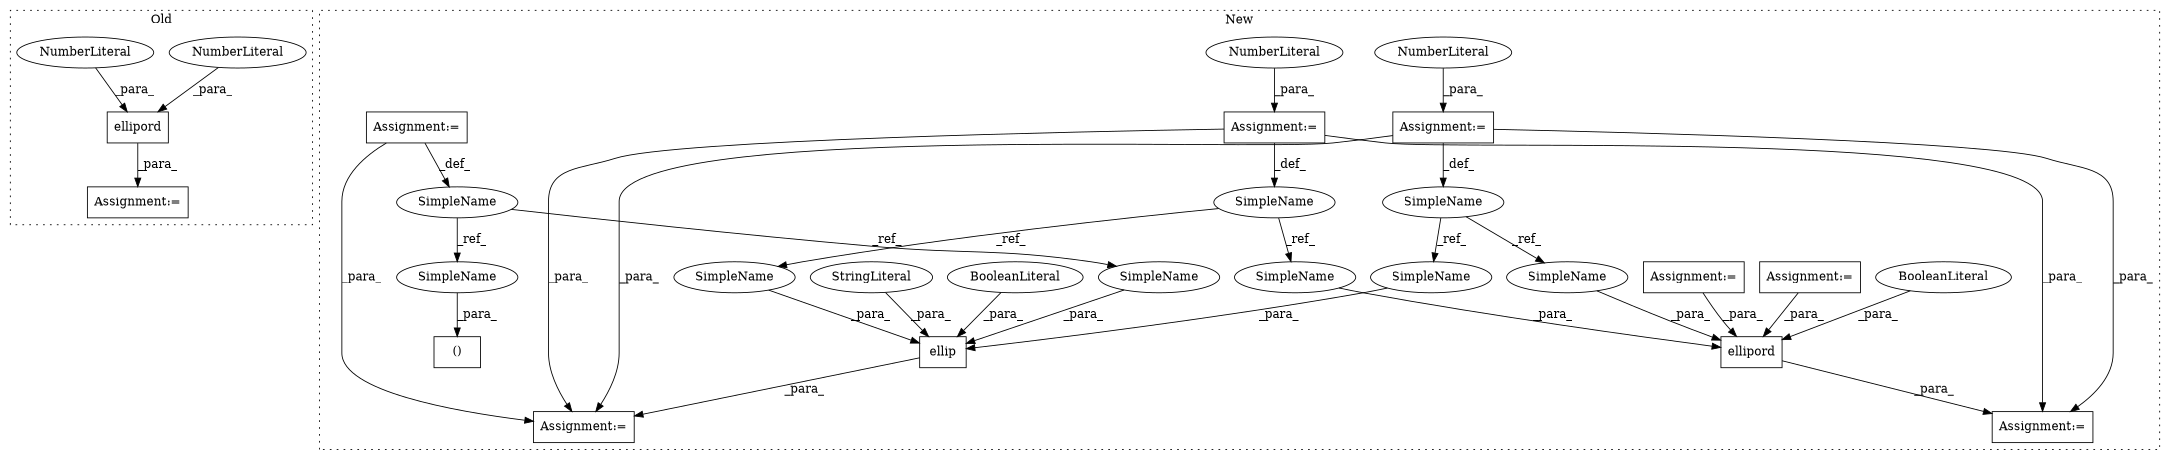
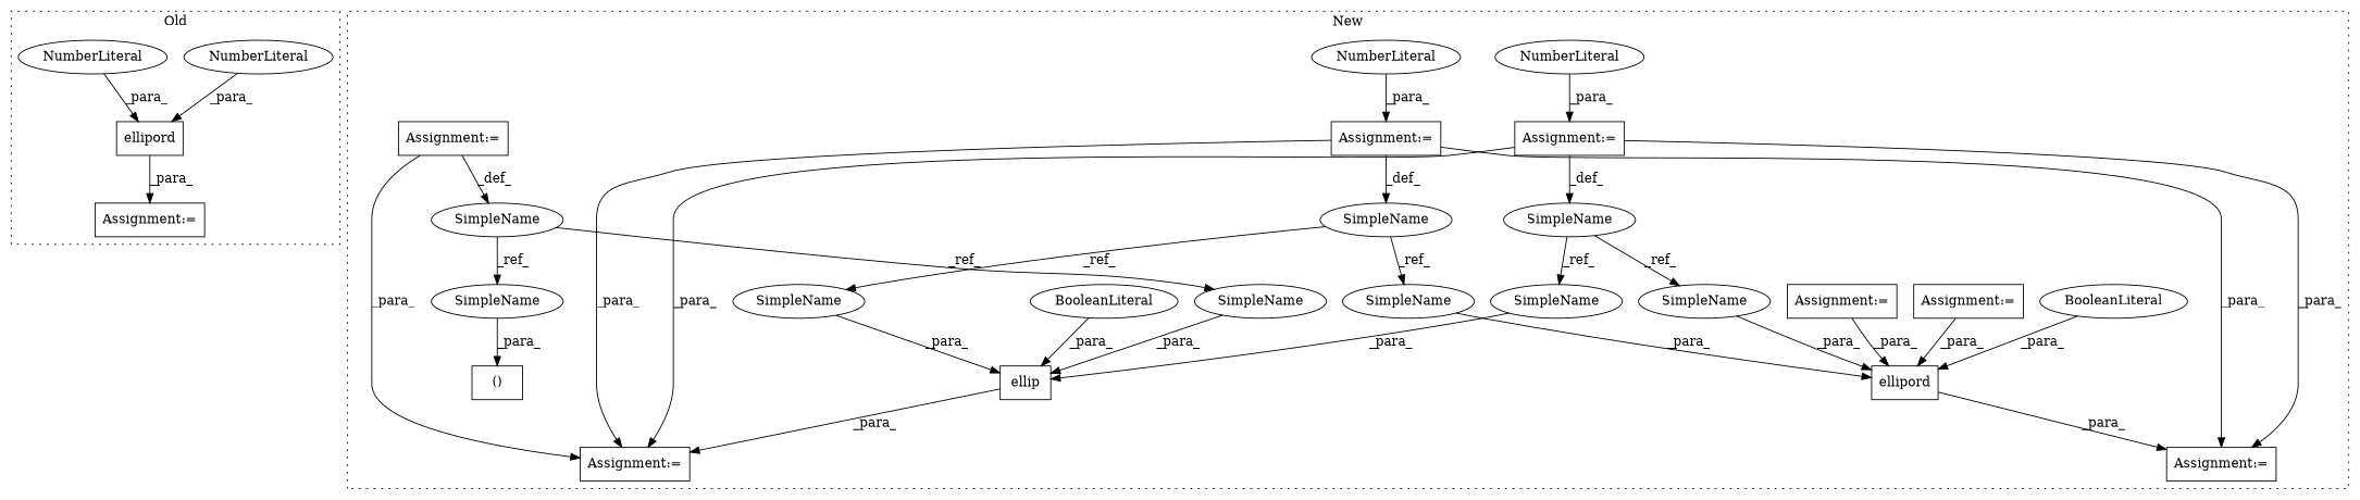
  digraph {
    node [a=42 l=1 s=15169 shape=ellipse]
    n1 [a=32 l="9,1" label=ellipord s="9133,9154" shape=box]
    n2 [a=34 l=3 label=NumberLiteral s=9146]
    n3 [a=34 label=NumberLiteral s=9150]
    n4 [a=7 l=2 label="Assignment:=" s=9131 shape=box]
    n5 [a=32 l="9,1" label=ellipord s="15256,15282" shape=box]
    n6 [l=2 label=SimpleName s=15212]
    n7 [a=32 l="6,1" label=ellip s="15311,15338" shape=box]
    n8 [label=SimpleName]
    n9 [a=106 l=16 label="()" s=15238 shape=box]
    n10 [a=9 l=5 label=BooleanLiteral s=15333]
    n11 [a=9 l=5 label=BooleanLiteral s=15277]
    n12 [l=2 label=SimpleName s=15222]
    n13 [a=7 label="Assignment:=" s=15190 shape=box]
    n14 [a=7 label="Assignment:=" s=15202 shape=box]
    n15 [a=7 label="Assignment:=" shape=box]
    n16 [a=7 l=2 label="Assignment:=" s=15254 shape=box]
    n17 [a=7 l=2 label="Assignment:=" s=15309 shape=box]
    n18 [a=7 label="Assignment:=" s=15214 shape=box]
    n19 [a=34 label=NumberLiteral s=15215]
-   n20 [a=45 l=4 label=StringLiteral s=15328]
    n21 [a=7 label="Assignment:=" s=15224 shape=box]
    n22 [a=34 l=2 label=NumberLiteral s=15225]
    n23 [label=SimpleName s=15317]
    n24 [label=SimpleName s=15238]
    n25 [l=2 label=SimpleName s=15322]
    n26 [l=2 label=SimpleName s=15274]
    n27 [l=2 label=SimpleName s=15319]
    n28 [l=2 label=SimpleName s=15271]
    subgraph cluster_1 {
      label=Old
      style=dotted
      n1
      n2
      n3
      n4
    }
    subgraph cluster_2 {
      label=New
      style=dotted
      n5
      n6
      n7
      n8
      n9
      n10
      n11
      n12
      n13
      n14
      n15
      n16
      n17
      n18
      n19
-     n20
      n21
      n22
      n23
      n24
      n25
      n26
      n27
      n28
    }
    n1 -> n4 [label=_para_]
    n2 -> n1 [label=_para_]
    n3 -> n1 [label=_para_]
    n5 -> n16 [label=_para_]
    n6 -> n27 [label=_ref_]
    n6 -> n28 [label=_ref_]
    n7 -> n17 [label=_para_]
    n8 -> n23 [label=_ref_]
    n8 -> n24 [label=_ref_]
    n10 -> n7 [label=_para_]
    n11 -> n5 [label=_para_]
    n12 -> n25 [label=_ref_]
    n12 -> n26 [label=_ref_]
    n13 -> n5 [label=_para_]
    n14 -> n5 [label=_para_]
    n15 -> n8 [label=_def_]
    n15 -> n17 [label=_para_]
    n18 -> n6 [label=_def_]
    n18 -> n16 [label=_para_]
    n18 -> n17 [label=_para_]
    n19 -> n18 [label=_para_]
-   n20 -> n7 [label=_para_]
    n21 -> n12 [label=_def_]
    n21 -> n16 [label=_para_]
    n21 -> n17 [label=_para_]
    n22 -> n21 [label=_para_]
    n23 -> n7 [label=_para_]
    n24 -> n9 [label=_para_]
    n25 -> n7 [label=_para_]
    n26 -> n5 [label=_para_]
    n27 -> n7 [label=_para_]
    n28 -> n5 [label=_para_]
  }
